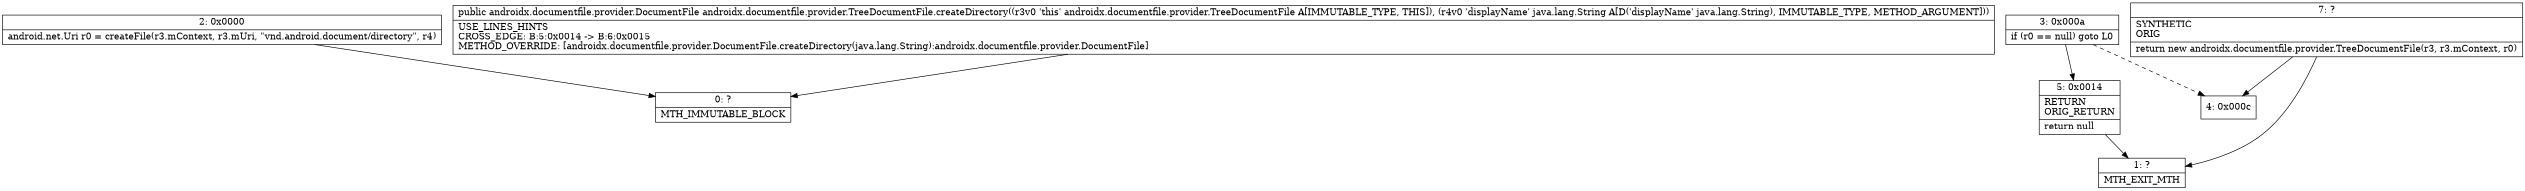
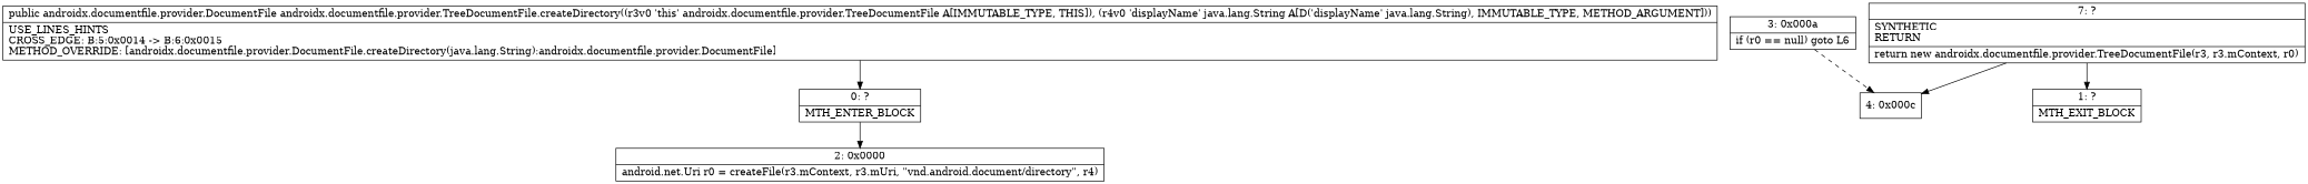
  digraph {
    node [shape=record]
-   n1 [label="{0\:\ ?|MTH_IMMUTABLE_BLOCK\l}"]
+   n1 [label="{0\:\ ?|MTH_ENTER_BLOCK\l}"]
    n2 [label="{2\:\ 0x0000|android.net.Uri r0 = createFile(r3.mContext, r3.mUri, \"vnd.android.document\/directory\", r4)\l}"]
-   n3 [label="{3\:\ 0x000a|if (r0 == null) goto L0\l}"]
+   n3 [label="{3\:\ 0x000a|if (r0 == null) goto L6\l}"]
    n4 [label="{4\:\ 0x000c}"]
-   n5 [label="{5\:\ 0x0014|RETURN\lORIG_RETURN\l|return null\l}"]
-   n6 [label="{1\:\ ?|MTH_EXIT_MTH\l}"]
-   n7 [label="{7\:\ ?|SYNTHETIC\lORIG\l|return new androidx.documentfile.provider.TreeDocumentFile(r3, r3.mContext, r0)\l}"]
+   n6 [label="{1\:\ ?|MTH_EXIT_BLOCK\l}"]
+   n7 [label="{7\:\ ?|SYNTHETIC\lRETURN\l|return new androidx.documentfile.provider.TreeDocumentFile(r3, r3.mContext, r0)\l}"]
    n8 [label="{public androidx.documentfile.provider.DocumentFile androidx.documentfile.provider.TreeDocumentFile.createDirectory((r3v0 'this' androidx.documentfile.provider.TreeDocumentFile A[IMMUTABLE_TYPE, THIS]), (r4v0 'displayName' java.lang.String A[D('displayName' java.lang.String), IMMUTABLE_TYPE, METHOD_ARGUMENT]))  | USE_LINES_HINTS\lCROSS_EDGE: B:5:0x0014 \-\> B:6:0x0015\lMETHOD_OVERRIDE: [androidx.documentfile.provider.DocumentFile.createDirectory(java.lang.String):androidx.documentfile.provider.DocumentFile]\l}"]
-   n2 -> n1
+   n1 -> n2
    n3 -> n4 [style=dashed]
-   n3 -> n5
-   n5 -> n6
    n7 -> n4
    n7 -> n6
    n8 -> n1
  }
